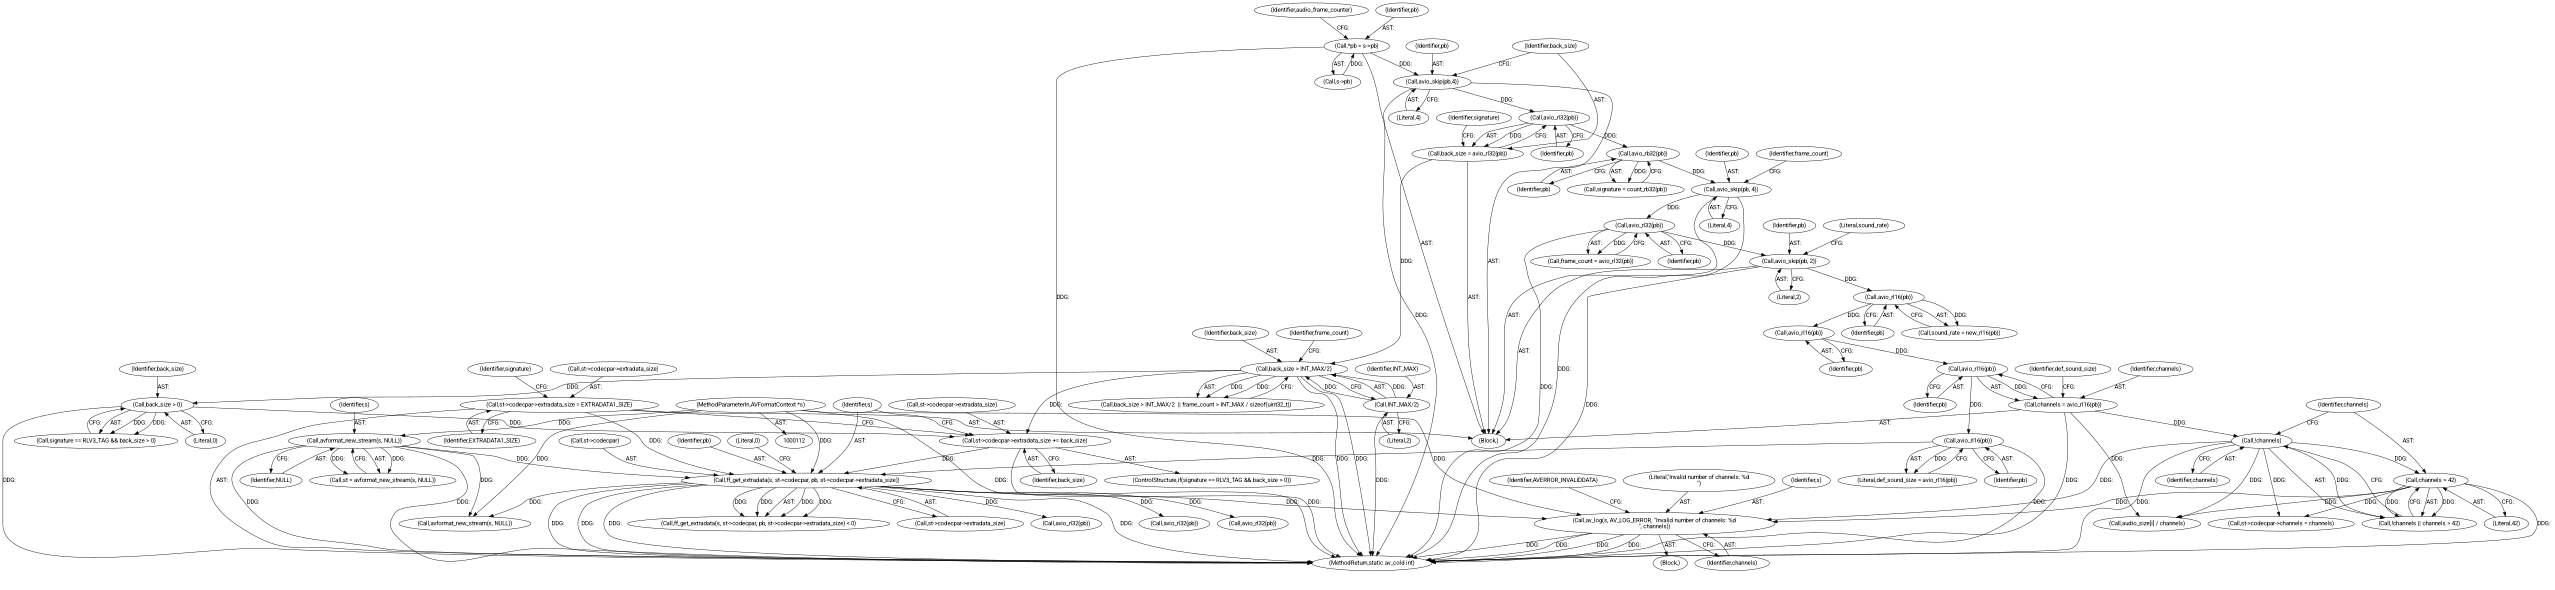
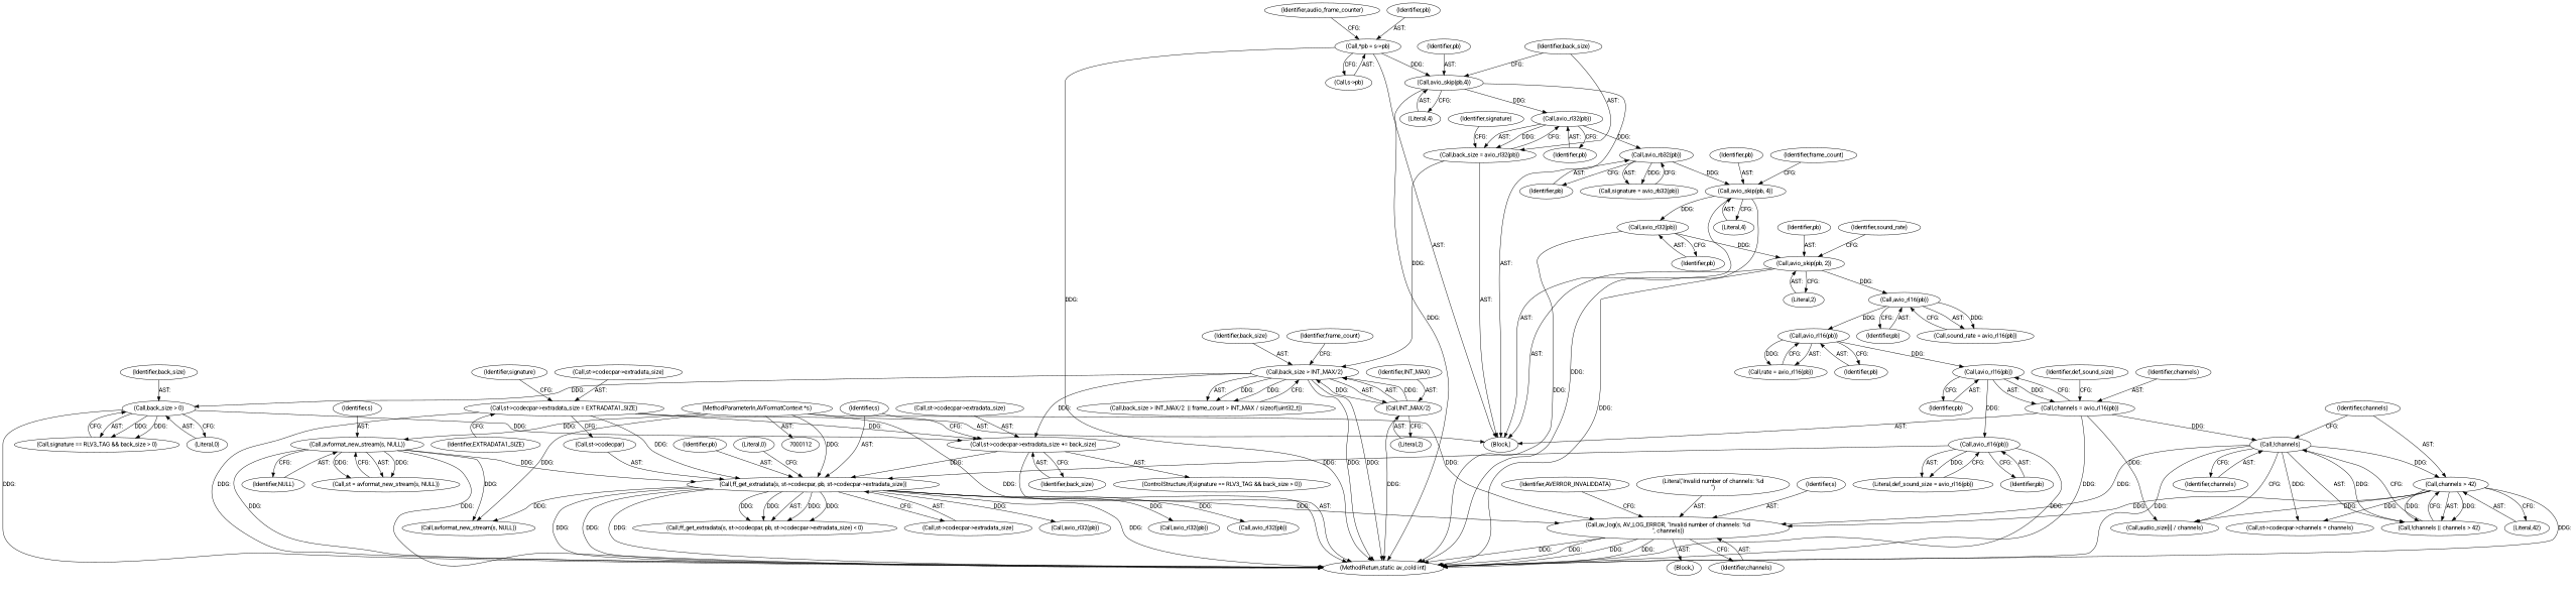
  digraph {
    fontname=Roboto
    node [fontname=Roboto]
    edge [fontname=Roboto]
    n1 [label="(Call,av_log(s, AV_LOG_ERROR, \"Invalid number of channels: %d\n\", channels))"]
    n2 [label="(MethodReturn,static av_cold int)"]
    n3 [label="(Identifier,channels)"]
    n4 [label="(Block,)"]
    n5 [label="(Call,ff_get_extradata(s, st->codecpar, pb, st->codecpar->extradata_size))"]
    n6 [label="(Call,avio_rl32(pb))"]
    n7 [label="(Call,avio_rl32(pb))"]
    n8 [label="(Call,avformat_new_stream(s, NULL))"]
    n9 [label="(Call,ff_get_extradata(s, st->codecpar, pb, st->codecpar->extradata_size) < 0)"]
    n10 [label="(Call,st->codecpar->extradata_size)"]
    n11 [label="(Call,avio_rl32(pb))"]
    n12 [label="(Call,avformat_new_stream(s, NULL))"]
    n13 [label="(Identifier,NULL)"]
    n14 [label="(Call,st = avformat_new_stream(s, NULL))"]
    n15 [label="(MethodParameterIn,AVFormatContext *s)"]
-   1000112
+   1000112 [label=7000112]
    n17 [label="(Call,avio_rl16(pb))"]
    n18 [label="(Identifier,pb)"]
    n19 [label="(Literal,def_sound_size = avio_rl16(pb))"]
    n20 [label="(Call,avio_rl16(pb))"]
    n21 [label="(Call,channels = avio_rl16(pb))"]
    n22 [label="(Identifier,pb)"]
    n23 [label="(Block,)"]
    n24 [label="(Call,!channels)"]
    n25 [label="(Call,audio_size[i] / channels)"]
    n26 [label="(Call,avio_rl16(pb))"]
+   n27 [label="(Call,rate = avio_rl16(pb))"]
    n28 [label="(Identifier,pb)"]
    n29 [label="(Call,avio_rl16(pb))"]
-   n30 [label="(Call,sound_rate = new_rl16(pb))"]
+   n30 [label="(Call,sound_rate = avio_rl16(pb))"]
    n31 [label="(Identifier,pb)"]
    n32 [label="(Call,avio_skip(pb, 2))"]
    n33 [label="(Literal,2)"]
    n34 [label="(Call,avio_rl32(pb))"]
-   n35 [label="(Call,frame_count = avio_rl32(pb))"]
    n36 [label="(Identifier,pb)"]
    n37 [label="(Call,avio_skip(pb, 4))"]
    n38 [label="(Literal,4)"]
    n39 [label="(Call,avio_rb32(pb))"]
-   n40 [label="(Call,signature = count_rb32(pb))"]
+   n40 [label="(Call,signature = avio_rb32(pb))"]
    n41 [label="(Identifier,pb)"]
    n42 [label="(Call,avio_rl32(pb))"]
    n43 [label="(Call,back_size = avio_rl32(pb))"]
    n44 [label="(Identifier,pb)"]
    n45 [label="(Call,back_size > INT_MAX/2)"]
    n46 [label="(Call,avio_skip(pb,4))"]
    n47 [label="(Literal,4)"]
    n48 [label="(Call,*pb = s->pb)"]
    n49 [label="(Call,s->pb)"]
    n50 [label="(Call,st->codecpar->extradata_size += back_size)"]
    n51 [label="(ControlStructure,if(signature == RLV3_TAG && back_size > 0))"]
    n52 [label="(Identifier,back_size)"]
    n53 [label="(Call,back_size > 0)"]
    n54 [label="(Call,signature == RLV3_TAG && back_size > 0)"]
    n55 [label="(Literal,0)"]
    n56 [label="(Call,INT_MAX/2)"]
    n57 [label="(Call,back_size > INT_MAX/2  || frame_count > INT_MAX / sizeof(uint32_t))"]
    n58 [label="(Literal,2)"]
    n59 [label="(Call,st->codecpar->extradata_size = EXTRADATA1_SIZE)"]
    n60 [label="(Identifier,EXTRADATA1_SIZE)"]
    n61 [label="(Call,channels > 42)"]
    n62 [label="(Identifier,channels)"]
    n63 [label="(Call,!channels || channels > 42)"]
    n64 [label="(Call,st->codecpar->channels = channels)"]
    n65 [label="(Literal,42)"]
    n66 [label="(Identifier,signature)"]
    n67 [label="(Identifier,s)"]
    n68 [label="(Identifier,AVERROR_INVALIDDATA)"]
    n69 [label="(Call,st->codecpar->extradata_size)"]
    n70 [label="(Literal,\"Invalid number of channels: %d\n\")"]
    n71 [label="(Identifier,s)"]
    n72 [label="(Identifier,s)"]
    n73 [label="(Identifier,back_size)"]
    n74 [label="(Identifier,signature)"]
    n75 [label="(Identifier,pb)"]
    n76 [label="(Identifier,frame_count)"]
    n77 [label="(Identifier,channels)"]
    n78 [label="(Identifier,frame_count)"]
    n79 [label="(Literal,0)"]
-   n80 [label="(Literal,sound_rate)"]
+   n80 [label="(Identifier,sound_rate)"]
    n81 [label="(Identifier,INT_MAX)"]
    n82 [label="(Identifier,back_size)"]
    n83 [label="(Identifier,pb)"]
    n84 [label="(Identifier,pb)"]
    n85 [label="(Identifier,audio_frame_counter)"]
    n86 [label="(Identifier,def_sound_size)"]
    n87 [label="(Identifier,pb)"]
    n88 [label="(Identifier,channels)"]
    n89 [label="(Identifier,back_size)"]
    n90 [label="(Call,st->codecpar)"]
    n91 [label="(Identifier,pb)"]
    n92 [label="(Call,st->codecpar->extradata_size)"]
    n1 -> n2 [label="DDG: "]
    n1 -> n2 [label="DDG: "]
    n1 -> n2 [label="DDG: "]
    n1 -> n2 [label="DDG: "]
    n1 -> n3 [label="CFG: "]
    n1 -> n4 [label="AST: "]
    n3 -> n1 [label="AST: "]
    n5 -> n1 [label="DDG: "]
    n5 -> n2 [label="DDG: "]
    n5 -> n2 [label="DDG: "]
    n5 -> n2 [label="DDG: "]
    n5 -> n2 [label="DDG: "]
    n5 -> n6 [label="DDG: "]
    n5 -> n7 [label="DDG: "]
    n5 -> n8 [label="DDG: "]
    n5 -> n9 [label="AST: "]
    n5 -> n9 [label="DDG: "]
    n5 -> n9 [label="DDG: "]
    n5 -> n9 [label="DDG: "]
    n5 -> n9 [label="DDG: "]
    n5 -> n10 [label="CFG: "]
    n5 -> n11 [label="DDG: "]
    n10 -> n5 [label="AST: "]
    n12 -> n2 [label="DDG: "]
    n12 -> n2 [label="DDG: "]
    n12 -> n5 [label="DDG: "]
    n12 -> n8 [label="DDG: "]
    n12 -> n13 [label="CFG: "]
    n12 -> n14 [label="AST: "]
    n12 -> n14 [label="DDG: "]
    n12 -> n14 [label="DDG: "]
    n13 -> n12 [label="AST: "]
    n14 -> n12 [label="CFG: "]
    n15 -> n1 [label="DDG: "]
    n15 -> n2 [label="DDG: "]
    n15 -> n5 [label="DDG: "]
    n15 -> n8 [label="DDG: "]
    n15 -> n12 [label="DDG: "]
    n15 -> 1000112 [label="AST: "]
    n17 -> n2 [label="DDG: "]
    n17 -> n5 [label="DDG: "]
    n17 -> n18 [label="CFG: "]
    n17 -> n19 [label="AST: "]
    n17 -> n19 [label="DDG: "]
    n18 -> n17 [label="AST: "]
    n19 -> n17 [label="CFG: "]
    n20 -> n17 [label="DDG: "]
    n20 -> n21 [label="AST: "]
    n20 -> n21 [label="DDG: "]
    n20 -> n22 [label="CFG: "]
    n21 -> n2 [label="DDG: "]
    n21 -> n20 [label="CFG: "]
    n21 -> n23 [label="AST: "]
    n21 -> n24 [label="DDG: "]
    n21 -> n25 [label="DDG: "]
    n22 -> n20 [label="AST: "]
    n24 -> n1 [label="DDG: "]
    n24 -> n2 [label="DDG: "]
-   n24 -> n25 [label="DDG: "]
+   n24 -> n25 [label="CFG: "]
    n24 -> n61 [label="DDG: "]
    n24 -> n62 [label="CFG: "]
    n24 -> n63 [label="AST: "]
    n24 -> n63 [label="DDG: "]
    n24 -> n64 [label="DDG: "]
    n26 -> n20 [label="DDG: "]
+   n26 -> n27 [label="AST: "]
+   n26 -> n27 [label="DDG: "]
    n26 -> n28 [label="CFG: "]
+   n27 -> n26 [label="CFG: "]
    n28 -> n26 [label="AST: "]
    n29 -> n26 [label="DDG: "]
    n29 -> n30 [label="AST: "]
    n29 -> n30 [label="DDG: "]
    n29 -> n31 [label="CFG: "]
    n30 -> n29 [label="CFG: "]
    n31 -> n29 [label="AST: "]
    n32 -> n2 [label="DDG: "]
    n32 -> n23 [label="AST: "]
    n32 -> n29 [label="DDG: "]
    n32 -> n33 [label="CFG: "]
    n33 -> n32 [label="AST: "]
    n34 -> n2 [label="DDG: "]
    n34 -> n32 [label="DDG: "]
-   n34 -> n35 [label="AST: "]
-   n34 -> n35 [label="DDG: "]
    n34 -> n36 [label="CFG: "]
-   n35 -> n34 [label="CFG: "]
    n36 -> n34 [label="AST: "]
    n37 -> n2 [label="DDG: "]
    n37 -> n23 [label="AST: "]
    n37 -> n34 [label="DDG: "]
    n37 -> n38 [label="CFG: "]
    n38 -> n37 [label="AST: "]
    n39 -> n37 [label="DDG: "]
    n39 -> n40 [label="AST: "]
    n39 -> n40 [label="DDG: "]
    n39 -> n41 [label="CFG: "]
    n40 -> n39 [label="CFG: "]
    n41 -> n39 [label="AST: "]
    n42 -> n39 [label="DDG: "]
    n42 -> n43 [label="AST: "]
    n42 -> n43 [label="DDG: "]
    n42 -> n44 [label="CFG: "]
    n43 -> n23 [label="AST: "]
    n43 -> n42 [label="CFG: "]
    n43 -> n45 [label="DDG: "]
    n44 -> n42 [label="AST: "]
    n45 -> n2 [label="DDG: "]
    n45 -> n2 [label="DDG: "]
    n45 -> n50 [label="DDG: "]
    n45 -> n53 [label="DDG: "]
-   n45 -> n56 [label="CFG: "]
+   n45 -> n56 [label="AST: "]
    n45 -> n57 [label="AST: "]
    n45 -> n57 [label="DDG: "]
    n45 -> n57 [label="DDG: "]
    n46 -> n2 [label="DDG: "]
    n46 -> n23 [label="AST: "]
    n46 -> n42 [label="DDG: "]
    n46 -> n47 [label="CFG: "]
    n47 -> n46 [label="AST: "]
    n48 -> n2 [label="DDG: "]
    n48 -> n23 [label="AST: "]
    n48 -> n46 [label="DDG: "]
-   n48 -> n49 [label="AST: "]
-   n49 -> n48 [label="DDG: "]
-   n50 -> n2 [label="DDG: "]
+   n48 -> n49 [label="CFG: "]
+   n49 -> n48 [label="AST: "]
+   n50 -> n2 [label="AST: "]
    n50 -> n5 [label="DDG: "]
    n50 -> n51 [label="AST: "]
    n50 -> n52 [label="CFG: "]
    n52 -> n50 [label="AST: "]
    n53 -> n2 [label="DDG: "]
    n53 -> n50 [label="DDG: "]
    n53 -> n54 [label="AST: "]
    n53 -> n54 [label="DDG: "]
    n53 -> n54 [label="DDG: "]
    n53 -> n55 [label="CFG: "]
    n54 -> n53 [label="CFG: "]
    n55 -> n53 [label="AST: "]
    n56 -> n2 [label="DDG: "]
    n56 -> n45 [label="AST: "]
    n56 -> n45 [label="DDG: "]
    n56 -> n45 [label="DDG: "]
    n56 -> n58 [label="CFG: "]
    n57 -> n45 [label="CFG: "]
    n58 -> n56 [label="AST: "]
-   n59 -> n2 [label="AST: "]
+   n59 -> n2 [label="DDG: "]
    n59 -> n5 [label="DDG: "]
    n59 -> n23 [label="AST: "]
-   n59 -> n50 [label="CFG: "]
-   n59 -> n60 [label="CFG: "]
-   n60 -> n59 [label="AST: "]
+   n59 -> n50 [label="DDG: "]
+   n59 -> n90 [label="CFG: "]
+   n60 -> n59 [label="CFG: "]
    n61 -> n1 [label="DDG: "]
    n61 -> n2 [label="DDG: "]
    n61 -> n25 [label="DDG: "]
    n61 -> n63 [label="AST: "]
    n61 -> n63 [label="DDG: "]
    n61 -> n63 [label="DDG: "]
    n61 -> n64 [label="DDG: "]
    n61 -> n65 [label="CFG: "]
    n62 -> n24 [label="AST: "]
    n63 -> n24 [label="CFG: "]
    n63 -> n61 [label="CFG: "]
    n65 -> n61 [label="AST: "]
    n66 -> n43 [label="CFG: "]
    n67 -> n12 [label="AST: "]
    n68 -> n1 [label="CFG: "]
    n69 -> n59 [label="AST: "]
    n70 -> n1 [label="AST: "]
    n71 -> n5 [label="AST: "]
    n71 -> n50 [label="CFG: "]
    n72 -> n1 [label="AST: "]
    n73 -> n45 [label="AST: "]
    n74 -> n59 [label="CFG: "]
    n75 -> n5 [label="AST: "]
    n76 -> n37 [label="CFG: "]
    n77 -> n21 [label="AST: "]
    n78 -> n45 [label="CFG: "]
    n79 -> n5 [label="CFG: "]
    n80 -> n32 [label="CFG: "]
    n81 -> n56 [label="AST: "]
    n82 -> n43 [label="AST: "]
    n82 -> n46 [label="CFG: "]
    n83 -> n37 [label="AST: "]
    n84 -> n32 [label="AST: "]
    n85 -> n48 [label="CFG: "]
    n86 -> n21 [label="CFG: "]
    n87 -> n48 [label="AST: "]
    n88 -> n24 [label="CFG: "]
    n88 -> n61 [label="AST: "]
    n89 -> n53 [label="AST: "]
    n90 -> n5 [label="AST: "]
    n91 -> n46 [label="AST: "]
    n92 -> n50 [label="AST: "]
  }
